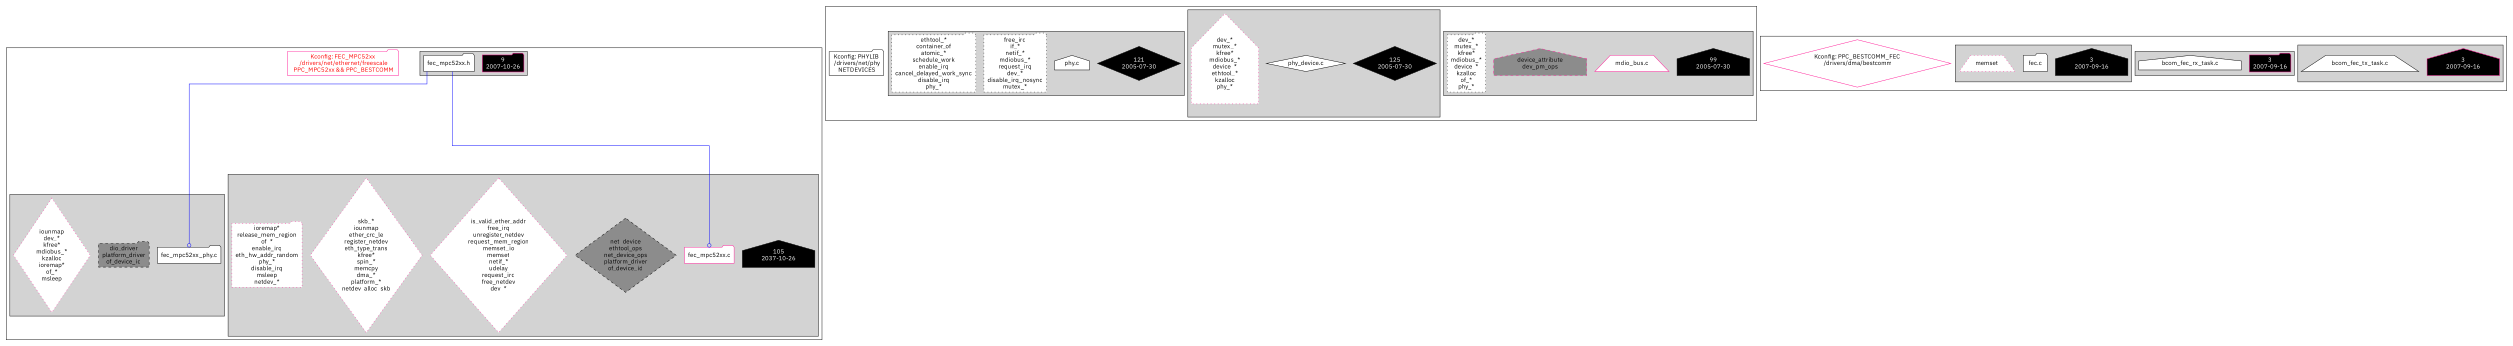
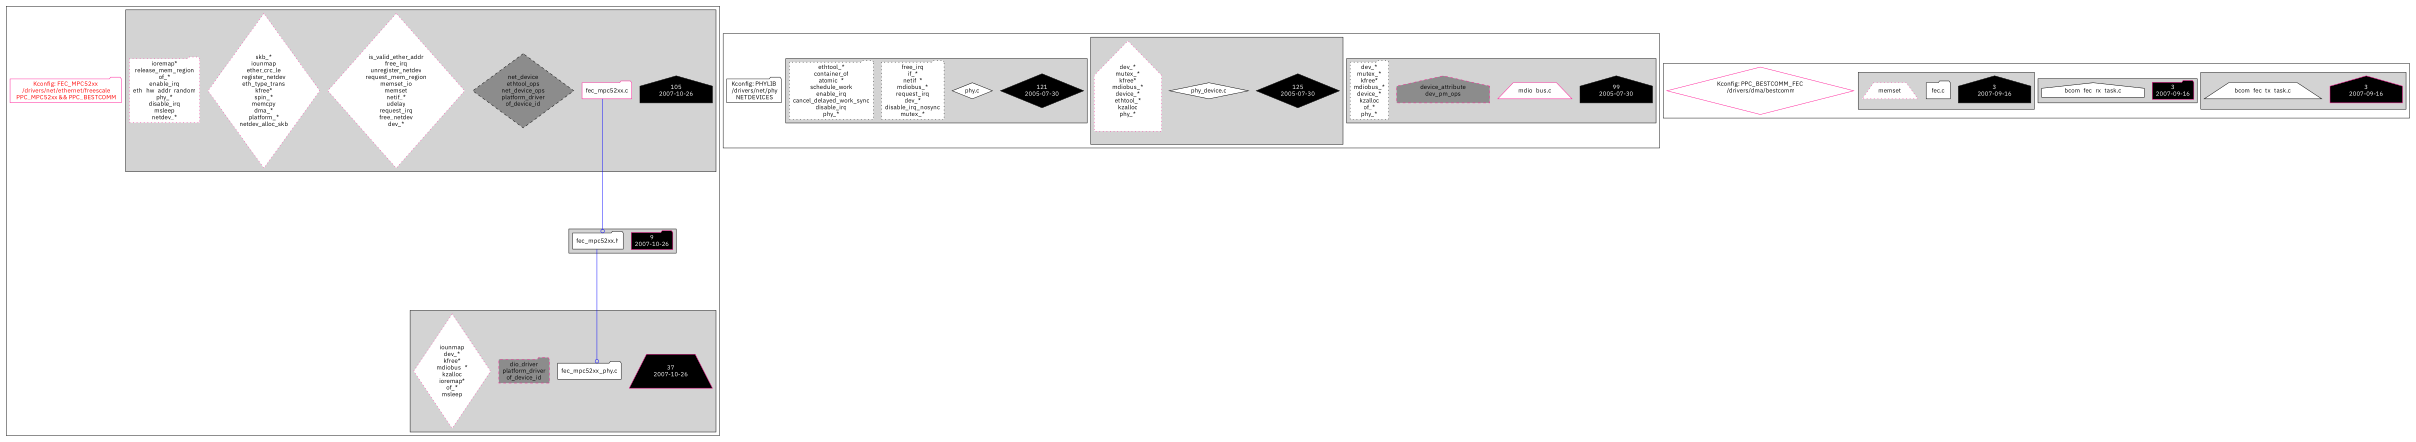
  digraph {
    fontname="IBM Plex Sans"
    ranksep=2
    splines=ortho
    node [color=black fillcolor=white fontcolor=black fontname="IBM Plex Sans" shape=folder style=filled]
    edge [arrowhead=odot color=blue fontname="IBM Plex Sans"]
+   n1 [color=deeppink fillcolor=black fontcolor=white label="37\n2007-10-26" shape=trapezium]
    n2 [label="fec_mpc52xx_phy.c\n"]
-   n3 [fillcolor=grey55 label="dio_driver\nplatform_driver\nof_device_id\n" style="filled,dashed"]
+   n3 [color=deeppink fillcolor=grey55 label="dio_driver\nplatform_driver\nof_device_id\n" style="filled,dashed"]
    n4 [color=deeppink label="iounmap\ndev_*\nkfree*\nmdiobus_*\nkzalloc\nioremap*\nof_*\nmsleep\n" shape=diamond style="filled,dotted"]
    n5 [color=deeppink fillcolor=black fontcolor=white label="9\n2007-10-26"]
    n6 [label="fec_mpc52xx.h\n"]
-   n7 [fillcolor=black fontcolor=white label="105\n2037-10-26" shape=house]
+   n7 [fillcolor=black fontcolor=white label="105\n2007-10-26" shape=house]
    n8 [color=deeppink label="fec_mpc52xx.c\n"]
    n9 [fillcolor=grey55 label="net_device\nethtool_ops\nnet_device_ops\nplatform_driver\nof_device_id\n" shape=diamond style="filled,dashed"]
    n10 [color=deeppink label="is_valid_ether_addr\nfree_irq\nunregister_netdev\nrequest_mem_region\nmemset_io\nmemset\nnetif_*\nudelay\nrequest_irq\nfree_netdev\ndev_*\n" shape=diamond style="filled,dotted"]
    n11 [color=deeppink label="skb_*\niounmap\nether_crc_le\nregister_netdev\neth_type_trans\nkfree*\nspin_*\nmemcpy\ndma_*\nplatform_*\nnetdev_alloc_skb\n" shape=diamond style="filled,dotted"]
    n12 [color=deeppink label="ioremap*\nrelease_mem_region\nof_*\nenable_irq\neth_hw_addr_random\nphy_*\ndisable_irq\nmsleep\nnetdev_*\n" style="filled,dotted"]
    n13 [color=deeppink fontcolor=red label="Kconfig: FEC_MPC52xx\n /drivers/net/ethernet/freescale\n  PPC_MPC52xx && PPC_BESTCOMM " fillcolor="" style=""]
    n14 [fillcolor=black fontcolor=white label="99\n2005-07-30" shape=house]
    n15 [color=deeppink label="mdio_bus.c\n" shape=trapezium]
    n16 [color=deeppink fillcolor=grey55 label="device_attribute\ndev_pm_ops\n" shape=house style="filled,dashed"]
    n17 [label="dev_*\nmutex_*\nkfree*\nmdiobus_*\ndevice_*\nkzalloc\nof_*\nphy_*\n" style="filled,dotted"]
    n18 [fillcolor=black fontcolor=white label="125\n2005-07-30" shape=diamond]
    n19 [label="phy_device.c\n" shape=diamond]
    n20 [color=deeppink label="dev_*\nmutex_*\nkfree*\nmdiobus_*\ndevice_*\nethtool_*\nkzalloc\nphy_*\n" shape=house style="filled,dotted"]
    n21 [fillcolor=black fontcolor=white label="121\n2005-07-30" shape=diamond]
-   n22 [label="phy.c\n" shape=house]
+   n22 [label="phy.c\n" shape=diamond]
    n23 [label="free_irq\nif_*\nnetif_*\nmdiobus_*\nrequest_irq\ndev_*\ndisable_irq_nosync\nmutex_*\n" style="filled,dotted"]
    n24 [label="ethtool_*\ncontainer_of\natomic_*\nschedule_work\nenable_irq\ncancel_delayed_work_sync\ndisable_irq\nphy_*\n" style="filled,dotted"]
    n25 [label="Kconfig: PHYLIB\n /drivers/net/phy\n  NETDEVICES " fillcolor="" fontcolor="" style=""]
    n26 [color=deeppink fillcolor=black fontcolor=white label="3\n2007-09-16" shape=house]
    n27 [label="bcom_fec_tx_task.c\n" shape=trapezium]
    n28 [color=deeppink fillcolor=black fontcolor=white label="3\n2007-09-16"]
    n29 [label="bcom_fec_rx_task.c\n" shape=house]
    n30 [fillcolor=black fontcolor=white label="3\n2007-09-16" shape=house]
    n31 [label="fec.c\n"]
    n32 [color=deeppink label="memset\n" shape=trapezium style="filled,dotted"]
    n33 [color=deeppink label="Kconfig: PPC_BESTCOMM_FEC\n /drivers/dma/bestcomm\n " shape=diamond fillcolor="" fontcolor="" style=""]
    subgraph cluster_1 {
      n13
      subgraph cluster_2 {
        style=filled
+       n1
        n2
        n3
        n4
      }
      subgraph cluster_3 {
        style=filled
        n5
        n6
      }
      subgraph cluster_4 {
        style=filled
        n7
        n8
        n9
        n10
        n11
        n12
      }
    }
    subgraph cluster_5 {
      n25
      subgraph cluster_6 {
        style=filled
        n14
        n15
        n16
        n17
      }
      subgraph cluster_7 {
        style=filled
        n18
        n19
        n20
      }
      subgraph cluster_8 {
        style=filled
        n21
        n22
        n23
        n24
      }
    }
    subgraph cluster_9 {
      n33
      subgraph cluster_10 {
        style=filled
        n26
        n27
      }
      subgraph cluster_11 {
        style=filled
        n28
        n29
      }
      subgraph cluster_12 {
        style=filled
        n30
        n31
        n32
      }
    }
    n6 -> n2
-   n6 -> n8
+   n8 -> n6
  }
